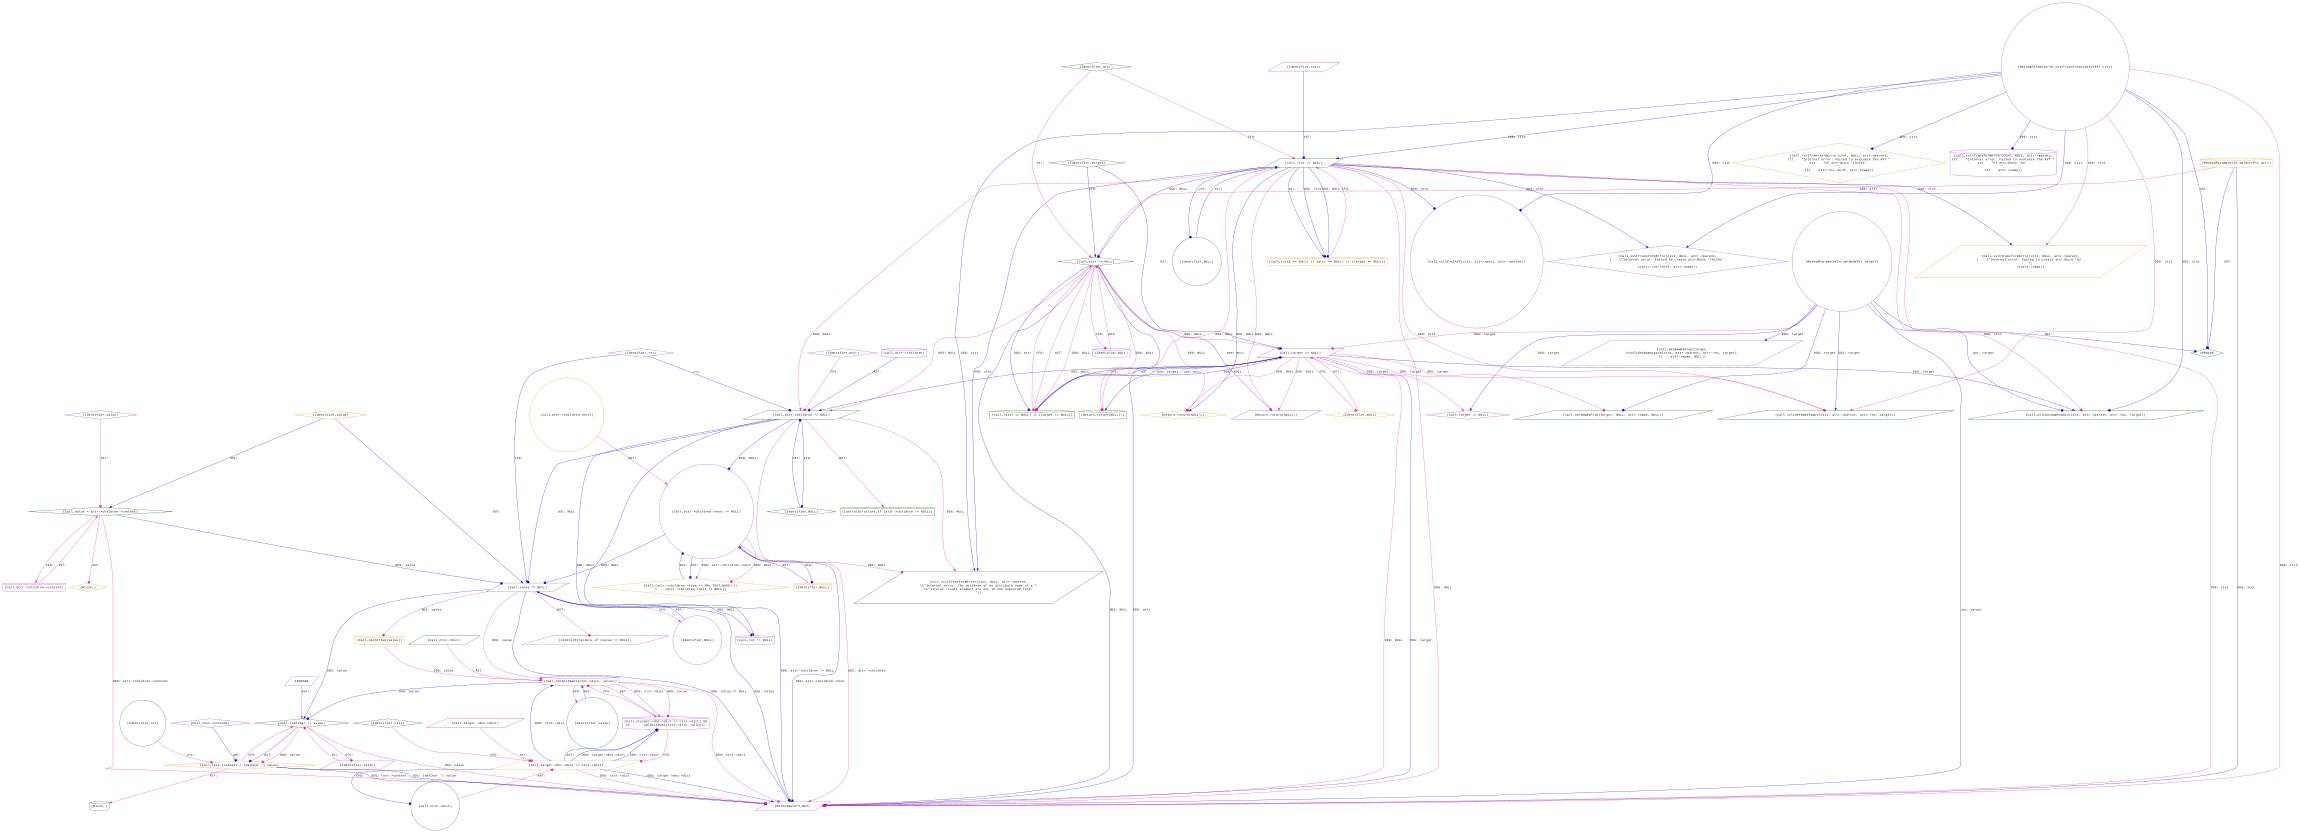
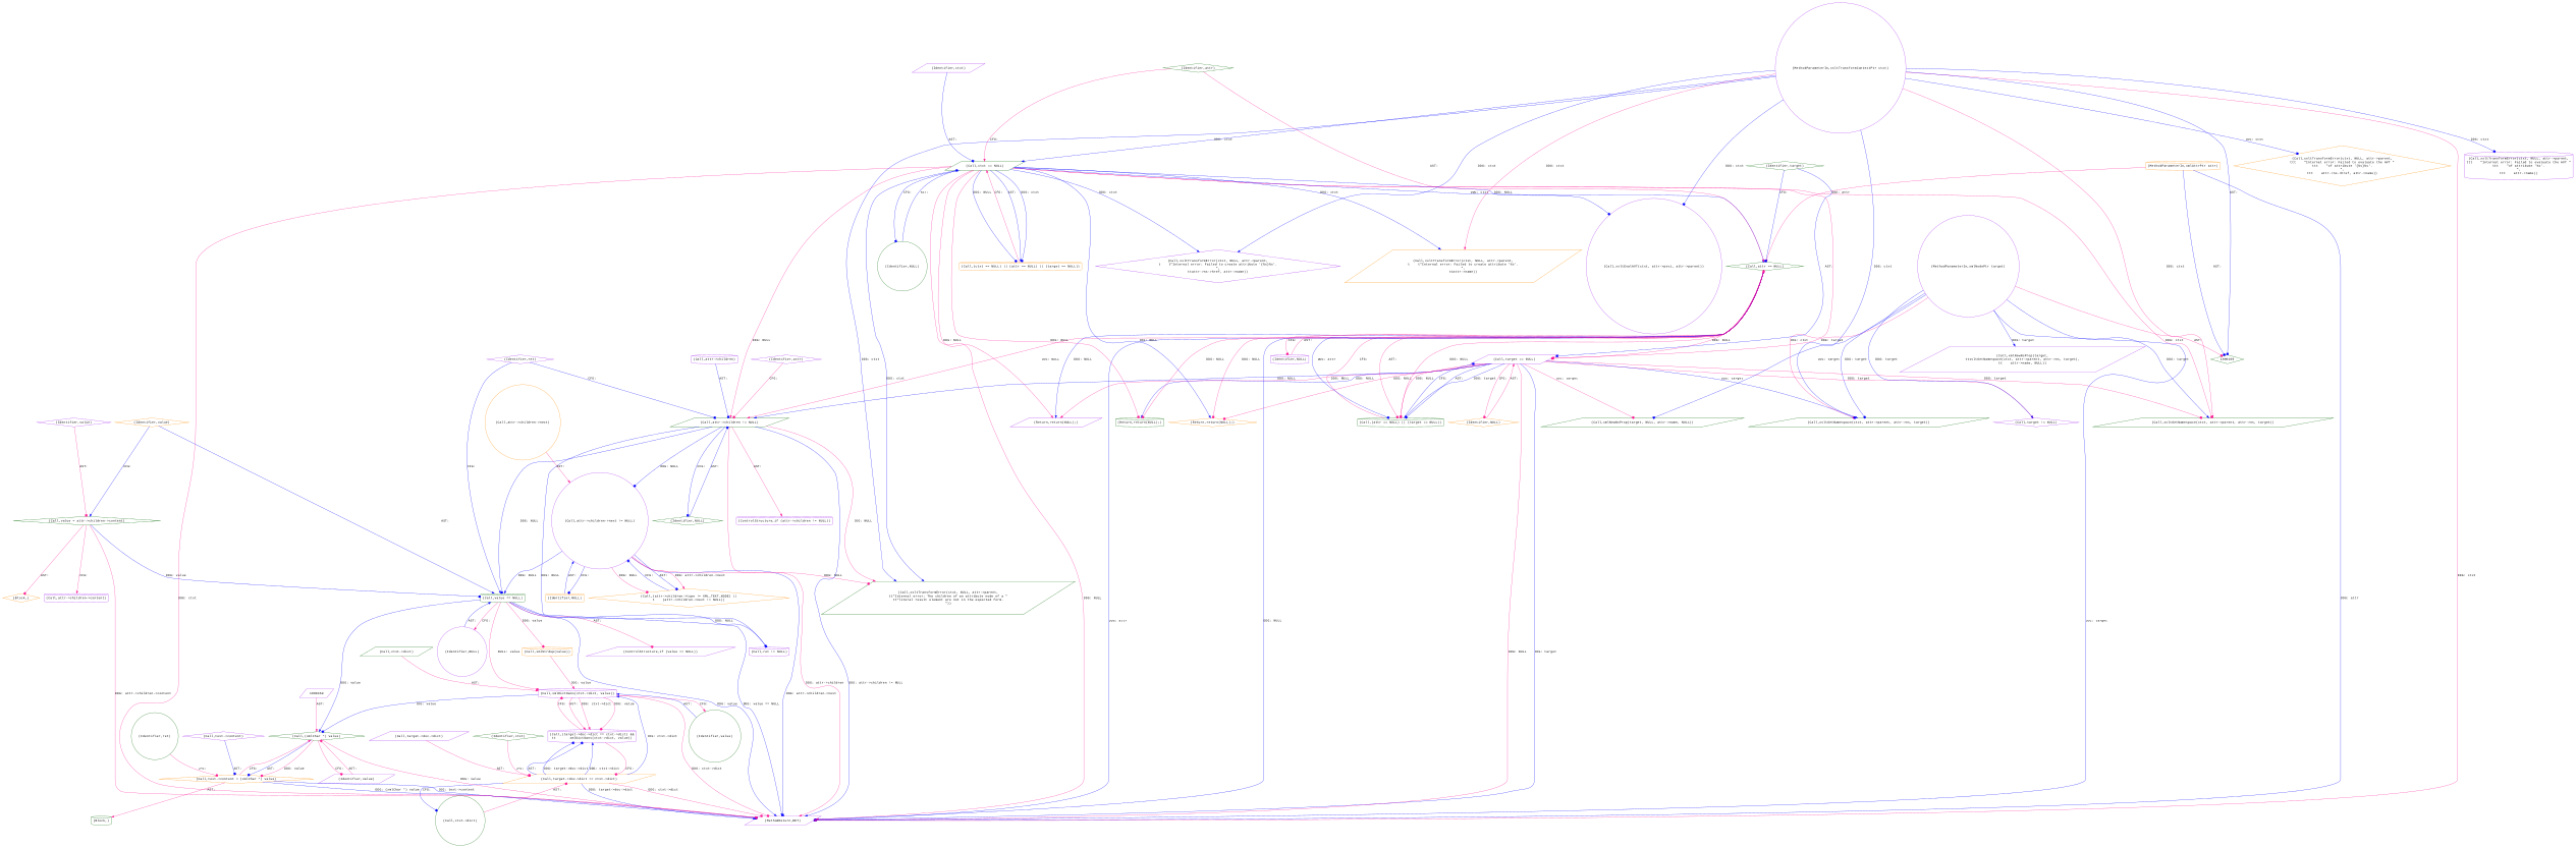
  digraph {
    fontname="Liberation Mono"
    node [color=purple fontname="Liberation Mono" shape=diamond]
    edge [arrowhead=box color=blue fontname="Liberation Mono"]
    n1 [color=darkgreen label="(Call,(xmlChar *) value)"]
    n2 [color=darkorange label="(Call,text->content = (xmlChar *) value)"]
    n3 [label="(MethodReturn,RET)" shape=parallelogram]
    n4 [label="(Identifier,value)" shape=parallelogram]
    n5 [color=darkgreen label="(Block,)" shape=cylinder]
-   n6 [color=darkgreen label="(Call,value == NULL)" shape=parallelogram]
+   n6 [color=darkgreen label="(Call,value == NULL)" shape=cylinder]
    n7 [label="(Call,xmlDictOwns(ctxt->dict, value))" shape=cylinder]
    n8 [label="(Identifier,NULL)" shape=circle]
    n9 [color=darkorange label="(Call,xmlStrdup(value))" shape=cylinder]
    n10 [label="(Call,ret != NULL)" shape=cylinder]
    n11 [label="(ControlStructure,if (value == NULL))" shape=parallelogram]
    n12 [color=darkgreen label="(Identifier,value)" shape=circle]
    n13 [label="(Call,(target->doc->dict == ctxt->dict) &&\n\t\t       xmlDictOwns(ctxt->dict, value))" shape=cylinder]
    n14 [color=darkgreen label="(Call,value = attr->children->content)"]
    n15 [color=darkorange label="(Block,)"]
    n16 [label="(Call,attr->children->content)" shape=cylinder]
    n17 [label="(Call,attr->children->next != NULL)" shape=circle]
    n18 [color=darkgreen label="(Call,xsltTransformError(ctxt, NULL, attr->parent,\n\t\t\"Internal error: The children of an attribute node of a \"\n\t\t\"literal result element are not in the expected form.\n\"))" shape=parallelogram]
    n19 [color=darkorange label="(Identifier,NULL)" shape=cylinder]
    n20 [color=darkorange label="(Call,(attr->children->type != XML_TEXT_NODE) ||\n\t    (attr->children->next != NULL))"]
    n21 [color=darkgreen label="(Call,attr->children != NULL)" shape=parallelogram]
    n22 [color=darkgreen label="(Identifier,NULL)"]
-   n23 [color=darkgreen label="(ControlStructure,if (attr->children != NULL))" shape=cylinder]
+   n23 [label="(ControlStructure,if (attr->children != NULL))" shape=cylinder]
    n24 [label="(Call,target == NULL)" shape=parallelogram]
    n25 [label="(Call,target != NULL)"]
    n26 [color=darkgreen label="(Call,xsltGetNamespace(ctxt, attr->parent, attr->ns, target))" shape=parallelogram]
    n27 [color=darkgreen label="(Return,return(NULL);)" shape=cylinder]
    n28 [color=darkorange label="(Return,return(NULL);)"]
    n29 [color=darkgreen label="(Call,xmlNewNsProp(target, NULL, attr->name, NULL))" shape=parallelogram]
    n30 [color=darkorange label="(Identifier,NULL)"]
    n31 [label="(Return,return(NULL);)" shape=parallelogram]
    n32 [color=darkgreen label="(Call,xsltGetNamespace(ctxt, attr->parent, attr->ns, target))" shape=parallelogram]
    n33 [color=darkgreen label="(Call,(attr == NULL) || (target == NULL))" shape=cylinder]
    n34 [color=darkgreen label="(Call,attr == NULL)"]
    n35 [label="(MethodParameterIn,xmlNodePtr target)" shape=circle]
    n36 [label="(Call,xmlNewNsProp(target,\n\t\txsltGetNamespace(ctxt, attr->parent, attr->ns, target),\n\t\t    attr->name, NULL))" shape=parallelogram]
    1000109 [color=darkgreen]
    n38 [label="(Identifier,NULL)" shape=cylinder]
    n39 [color=darkorange label="(MethodParameterIn,xmlAttrPtr attr)" shape=cylinder]
    n40 [color=darkgreen label="(Call,ctxt == NULL)" shape=parallelogram]
    n41 [color=darkorange label="(Call,(ctxt == NULL) || (attr == NULL) || (target == NULL))" shape=cylinder]
    n42 [label="(Call,xsltTransformError(ctxt, NULL, attr->parent,\n\t    \t\"Internal error: Failed to create attribute '{%s}%s'.\n\",\n\t\tattr->ns->href, attr->name))"]
    n43 [color=darkgreen label="(Identifier,NULL)" shape=circle]
    n44 [label="(Call,xsltEvalAVT(ctxt, attr->psvi, attr->parent))" shape=circle]
    n45 [color=darkorange label="(Call,xsltTransformError(ctxt, NULL, attr->parent,\n\t    \t\"Internal error: Failed to create attribute '%s'.\n\",\n\t\tattr->name))" shape=parallelogram]
    n46 [label="(MethodParameterIn,xsltTransformContextPtr ctxt)" shape=circle]
    n47 [color=darkorange label="(Call,xsltTransformError(ctxt, NULL, attr->parent,\n\t\t\t    \"Internal error: Failed to evaluate the AVT \"\n\t\t\t    \"of attribute '{%s}%s'.\n\",\n\t\t\t    attr->ns->href, attr->name))"]
    n48 [label="(Call,xsltTransformError(ctxt, NULL, attr->parent,\n\t\t\t    \"Internal error: Failed to evaluate the AVT \"\n\t\t\t    \"of attribute '%s'.\n\",\n\t\t\t    attr->name))" shape=cylinder]
    n49 [color=darkorange label="(Call,target->doc->dict == ctxt->dict)" shape=parallelogram]
    n50 [color=darkgreen label="(Call,ctxt->dict)" shape=circle]
    n51 [color=darkorange label="(Call,attr->children->next)" shape=circle]
    n52 [label="(Call,text->content)"]
    n53 [label="(Identifier,value)"]
    n54 [label="(Identifier,ctxt)" shape=parallelogram]
    n55 [color=darkgreen label="(Identifier,ret)" shape=circle]
    n56 [color=darkgreen label="(Identifier,attr)"]
    n57 [color=darkgreen label="(Call,ctxt->dict)" shape=parallelogram]
    n58 [label="(Call,target->doc->dict)" shape=parallelogram]
    n59 [label="(Identifier,ret)"]
    n60 [label="(Identifier,attr)"]
    n61 [label="(Call,attr->children)" shape=cylinder]
    n62 [color=darkgreen label="(Identifier,ctxt)"]
    n63 [color=darkgreen label="(Identifier,target)"]
    n64 [color=darkorange label="(Identifier,value)"]
    1000469 [shape=parallelogram]
    n1 -> n2 [label="AST: "]
    n1 -> n2 [color=deeppink label="DDG: value"]
    n1 -> n3 [color=deeppink label="DDG: value"]
    n1 -> n4 [color=deeppink label="CFG: "]
    n2 -> n1 [arrowhead=normal color=deeppink label="CFG: "]
    n2 -> n3 [label="DDG: text->content"]
    n2 -> n3 [label="DDG: (xmlChar *) value"]
    n2 -> n5 [arrowhead=normal color=deeppink label="AST: "]
    n4 -> n1 [color=deeppink label="AST: "]
    n6 -> n1 [arrowhead=normal label="DDG: value"]
    n6 -> n3 [arrowhead=normal label="DDG: value"]
    n6 -> n3 [arrowhead=normal label="DDG: value == NULL"]
-   n6 -> n7 [color=deeppink label="DDG: value"]
+   n6 -> n7 [color=deeppink label="NULL: value"]
    n6 -> n8 [arrowhead=normal color=deeppink label="CFG: "]
    n6 -> n9 [color=deeppink label="DDG: value"]
    n6 -> n10 [label="DDG: NULL"]
    n6 -> n11 [color=deeppink label="AST: "]
    n7 -> n1 [label="DDG: value"]
    n7 -> n3 [color=deeppink label="DDG: ctxt->dict"]
    n7 -> n12 [arrowhead=normal color=deeppink label="CFG: "]
    n7 -> n13 [arrowhead=normal color=deeppink label="AST: "]
    n7 -> n13 [arrowhead=normal color=deeppink label="DDG: ctxt->dict"]
    n7 -> n13 [color=deeppink label="DDG: value"]
    n8 -> n6 [arrowhead=normal label="AST: "]
    n9 -> n7 [arrowhead=normal color=deeppink label="DDG: value"]
    n12 -> n7 [arrowhead=normal label="AST: "]
    n13 -> n7 [color=deeppink label="CFG: "]
    n13 -> n49 [color=deeppink label="CFG: "]
    n14 -> n3 [arrowhead=normal color=deeppink label="DDG: attr->children->content"]
    n14 -> n6 [label="DDG: value"]
    n14 -> n15 [color=deeppink label="AST: "]
    n14 -> n16 [arrowhead=normal color=deeppink label="CFG: "]
-   n16 -> n14 [arrowhead=normal color=deeppink label="AST: "]
    n17 -> n3 [label="DDG: attr->children->next"]
-   n17 -> n6 [label="DDG: NULL"]
+   n17 -> n6 [arrowhead=normal label="DDG: NULL"]
    n17 -> n18 [color=deeppink label="DDG: NULL"]
    n17 -> n19 [label="CFG: "]
    n17 -> n20 [label="AST: "]
    n17 -> n20 [arrowhead=normal color=deeppink label="DDG: attr->children->next"]
    n17 -> n20 [color=deeppink label="DDG: NULL"]
    n19 -> n17 [arrowhead=normal label="AST: "]
    n20 -> n17 [label="CFG: "]
    n21 -> n3 [arrowhead=normal color=deeppink label="DDG: attr->children"]
    n21 -> n3 [arrowhead=normal label="DDG: attr->children != NULL"]
    n21 -> n6 [label="DDG: NULL"]
    n21 -> n10 [arrowhead=normal label="DDG: NULL"]
    n21 -> n17 [label="DDG: NULL"]
    n21 -> n18 [arrowhead=normal color=deeppink label="DDG: NULL"]
    n21 -> n22 [label="CFG: "]
    n21 -> n23 [arrowhead=normal color=deeppink label="AST: "]
    n22 -> n21 [label="AST: "]
    n24 -> n3 [label="DDG: target"]
    n24 -> n3 [color=deeppink label="DDG: NULL"]
    n24 -> n21 [arrowhead=normal label="DDG: NULL"]
    n24 -> n25 [arrowhead=normal color=deeppink label="DDG: target"]
    n24 -> n26 [arrowhead=normal label="DDG: target"]
    n24 -> n27 [arrowhead=normal label="DDG: NULL"]
    n24 -> n28 [color=deeppink label="DDG: NULL"]
    n24 -> n29 [color=deeppink label="DDG: target"]
    n24 -> n30 [color=deeppink label="CFG: "]
    n24 -> n31 [arrowhead=normal color=deeppink label="DDG: NULL"]
    n24 -> n32 [color=deeppink label="DDG: target"]
    n24 -> n33 [label="AST: "]
    n24 -> n33 [arrowhead=normal label="DDG: target"]
    n24 -> n33 [arrowhead=normal color=deeppink label="DDG: NULL"]
    n30 -> n24 [arrowhead=normal color=deeppink label="AST: "]
    n33 -> n24 [label="CFG: "]
    n33 -> n34 [arrowhead=normal color=deeppink label="CFG: "]
    n34 -> n3 [label="DDG: attr"]
    n34 -> n3 [arrowhead=normal label="DDG: NULL"]
    n34 -> n21 [arrowhead=normal color=deeppink label="DDG: NULL"]
    n34 -> n24 [color=deeppink label="DDG: NULL"]
    n34 -> n27 [color=deeppink label="DDG: NULL"]
    n34 -> n28 [color=deeppink label="DDG: NULL"]
    n34 -> n31 [arrowhead=normal label="DDG: NULL"]
    n34 -> n33 [color=deeppink label="AST: "]
    n34 -> n33 [label="DDG: attr"]
    n34 -> n33 [color=deeppink label="DDG: NULL"]
    n34 -> n38 [color=deeppink label="CFG: "]
    n35 -> n3 [arrowhead=normal label="DDG: target"]
    n35 -> n24 [color=deeppink label="DDG: target"]
    n35 -> n25 [arrowhead=normal label="DDG: target"]
    n35 -> n26 [label="DDG: target"]
    n35 -> n29 [label="DDG: target"]
    n35 -> n32 [arrowhead=normal label="DDG: target"]
    n35 -> n36 [arrowhead=normal label="DDG: target"]
-   n35 -> 1000109 [label="AST: "]
+   n35 -> 1000109 [color=deeppink label="AST: "]
    n38 -> n34 [color=deeppink label="AST: "]
    n39 -> n3 [label="DDG: attr"]
    n39 -> n34 [arrowhead=normal color=deeppink label="DDG: attr"]
    n39 -> 1000109 [label="AST: "]
    n40 -> n3 [arrowhead=normal color=deeppink label="DDG: NULL"]
    n40 -> n3 [color=deeppink label="DDG: ctxt"]
    n40 -> n18 [arrowhead=normal label="DDG: ctxt"]
    n40 -> n21 [arrowhead=normal color=deeppink label="DDG: NULL"]
    n40 -> n26 [color=deeppink label="DDG: ctxt"]
    n40 -> n27 [color=deeppink label="DDG: NULL"]
    n40 -> n28 [arrowhead=normal label="DDG: NULL"]
    n40 -> n31 [arrowhead=normal color=deeppink label="DDG: NULL"]
    n40 -> n32 [color=deeppink label="DDG: ctxt"]
    n40 -> n34 [label="DDG: NULL"]
    n40 -> n41 [arrowhead=normal label="AST: "]
    n40 -> n41 [label="DDG: ctxt"]
    n40 -> n41 [label="DDG: NULL"]
    n40 -> n42 [arrowhead=normal label="DDG: ctxt"]
    n40 -> n43 [label="CFG: "]
    n40 -> n44 [label="DDG: ctxt"]
    n40 -> n45 [arrowhead=normal label="DDG: ctxt"]
    n41 -> n40 [arrowhead=normal color=deeppink label="CFG: "]
    n43 -> n40 [label="AST: "]
    n46 -> n3 [arrowhead=normal color=deeppink label="DDG: ctxt"]
    n46 -> n18 [arrowhead=normal label="DDG: ctxt"]
    n46 -> n26 [label="DDG: ctxt"]
    n46 -> n32 [arrowhead=normal color=deeppink label="DDG: ctxt"]
    n46 -> 1000109 [label="AST: "]
    n46 -> n40 [arrowhead=normal label="DDG: ctxt"]
    n46 -> n42 [arrowhead=normal label="DDG: ctxt"]
    n46 -> n44 [label="DDG: ctxt"]
    n46 -> n45 [arrowhead=normal color=deeppink label="DDG: ctxt"]
    n46 -> n47 [label="DDG: ctxt"]
    n46 -> n48 [label="DDG: ctxt"]
    n49 -> n3 [color=deeppink label="DDG: ctxt->dict"]
    n49 -> n3 [arrowhead=normal label="DDG: target->doc->dict"]
    n49 -> n7 [arrowhead=normal label="DDG: ctxt->dict"]
    n49 -> n13 [label="AST: "]
    n49 -> n13 [label="DDG: target->doc->dict"]
    n49 -> n13 [arrowhead=normal label="DDG: ctxt->dict"]
    n49 -> n50 [label="CFG: "]
    n50 -> n49 [color=deeppink label="AST: "]
    n51 -> n17 [arrowhead=normal color=deeppink label="AST: "]
    n52 -> n2 [label="AST: "]
    n53 -> n14 [color=deeppink label="AST: "]
    n54 -> n40 [label="AST: "]
    n55 -> n2 [color=deeppink label="CFG: "]
    n56 -> n34 [arrowhead=normal color=deeppink label="AST: "]
    n56 -> n40 [arrowhead=normal color=deeppink label="CFG: "]
    n57 -> n7 [arrowhead=normal color=deeppink label="AST: "]
    n58 -> n49 [color=deeppink label="AST: "]
    n59 -> n6 [arrowhead=normal label="CFG: "]
    n59 -> n21 [label="CFG: "]
    n60 -> n21 [color=deeppink label="CFG: "]
    n61 -> n21 [label="AST: "]
    n62 -> n49 [color=deeppink label="CFG: "]
    n63 -> n24 [label="AST: "]
-   n63 -> n34 [arrowhead=normal label="CFG: "]
+   n63 -> n34 [label="CFG: "]
    n64 -> n6 [arrowhead=normal label="AST: "]
    n64 -> n14 [arrowhead=normal label="CFG: "]
    1000469 -> n1 [arrowhead=normal color=deeppink label="AST: "]
  }
